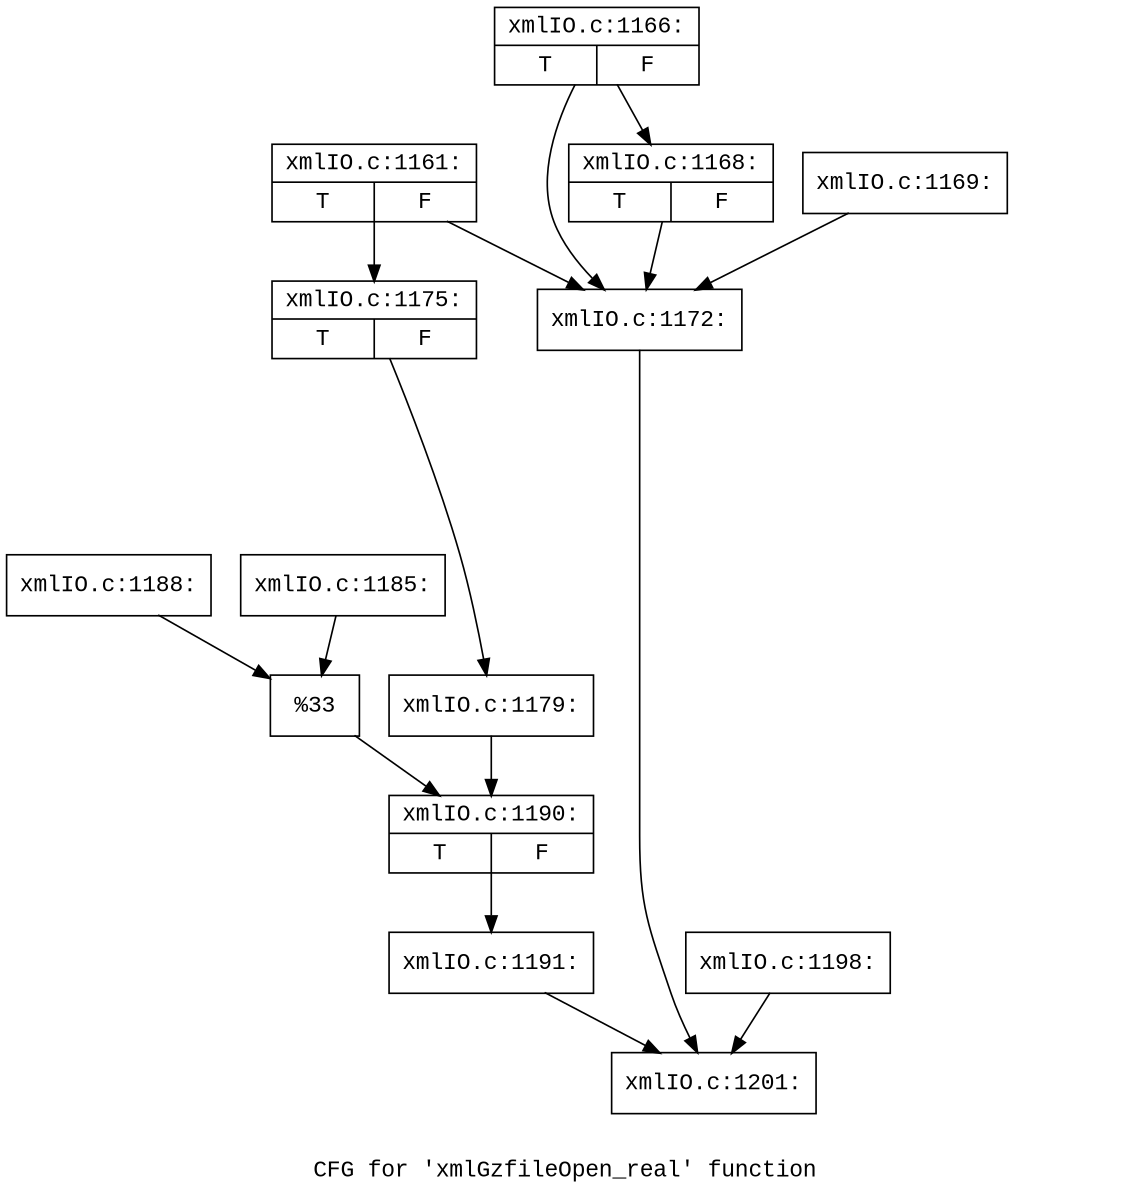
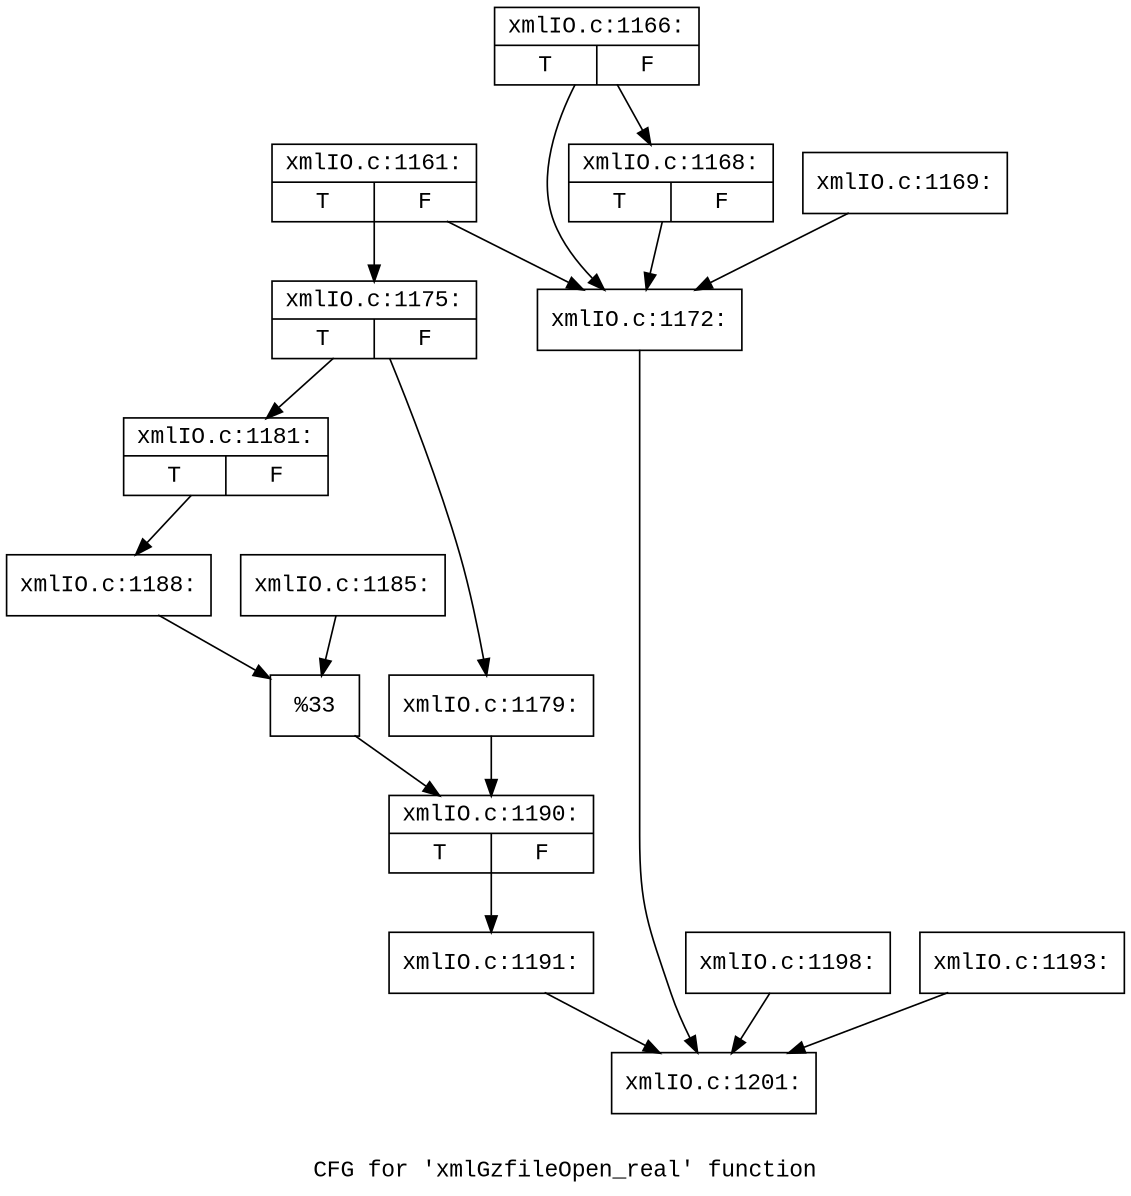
  digraph {
    fontname="Liberation Mono"
    label="CFG for 'xmlGzfileOpen_real' function"
    node [fontname="Liberation Mono" shape=record]
    edge [fontname="Liberation Mono"]
    n1 [label="{xmlIO.c:1161:|{<s0>T|<s1>F}}"]
    n2 [label="{xmlIO.c:1175:|{<s0>T|<s1>F}}"]
    n3 [label="{xmlIO.c:1172:}"]
+   n4 [label="{xmlIO.c:1181:|{<s0>T|<s1>F}}"]
    n5 [label="{xmlIO.c:1179:}"]
    n6 [label="{xmlIO.c:1166:|{<s0>T|<s1>F}}"]
    n7 [label="{xmlIO.c:1168:|{<s0>T|<s1>F}}"]
    n8 [label="{xmlIO.c:1188:}"]
    n9 [label="{xmlIO.c:1190:|{<s0>T|<s1>F}}"]
    n10 [label="{xmlIO.c:1201:}"]
    n11 [label="{xmlIO.c:1169:}"]
    n12 [label="{%33}"]
    n13 [label="{xmlIO.c:1185:}"]
    n14 [label="{xmlIO.c:1191:}"]
    n15 [label="{xmlIO.c:1198:}"]
+   n16 [label="{xmlIO.c:1193:}"]
    n1 -> n2
    n1 -> n3
+   n2 -> n4
    n2 -> n5
    n3 -> n10
+   n4 -> n8
    n5 -> n9
    n6 -> n3
    n6 -> n7
    n7 -> n3
    n8 -> n12
    n9 -> n14
    n11 -> n3
    n12 -> n9
    n13 -> n12
    n14 -> n10
    n15 -> n10
+   n16 -> n10
  }
